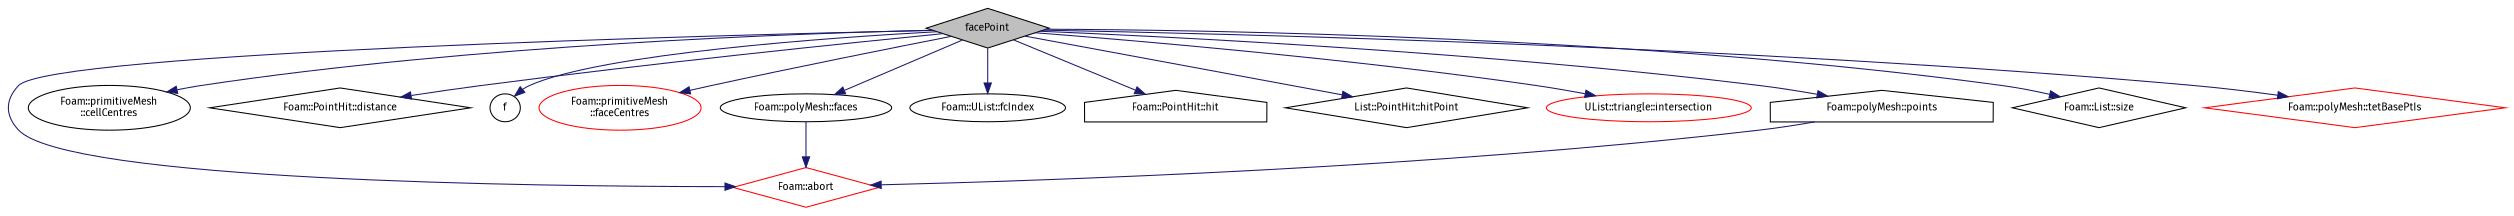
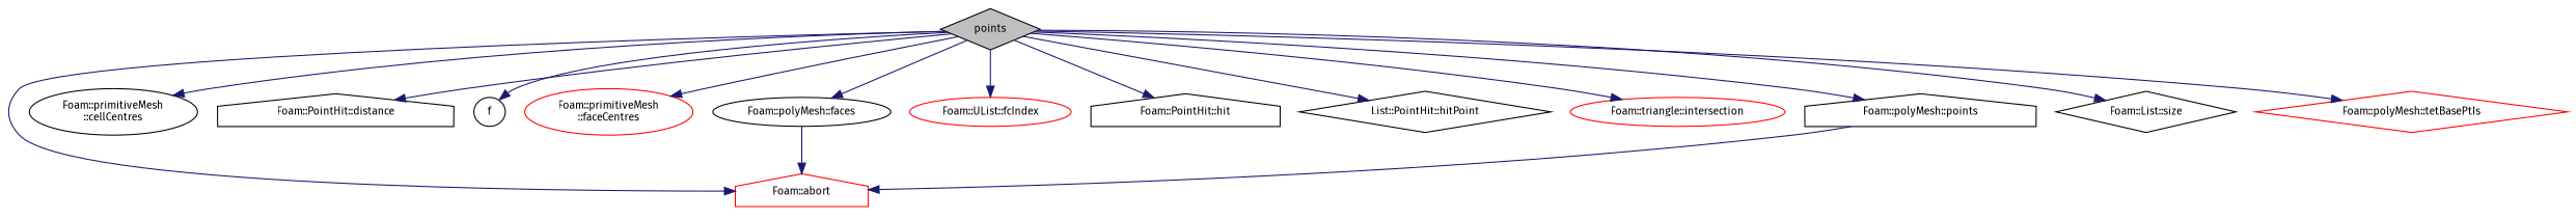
  digraph {
    fontname="Fira Sans"
    rankdir=TB
    node [color=black fontname="Fira Sans" fontsize=10 shape=ellipse]
    edge [color=midnightblue fontname="Fira Sans" fontsize=10 labelfontname=Helvetica labelfontsize=10 style=solid]
-   n1 [fillcolor=grey75 fontcolor=black height=0.2 label=facePoint shape=diamond style=filled width=0.4]
-   n2 [color=red height=0.2 label="Foam::abort" shape=diamond width=0.4]
+   n1 [fillcolor=grey75 fontcolor=black height=0.2 label=points shape=diamond style=filled width=0.4]
+   n2 [color=red height=0.2 label="Foam::abort" shape=house width=0.4]
    n3 [height=0.2 label="Foam::primitiveMesh\l::cellCentres" width=0.4]
-   n4 [height=0.2 label="Foam::PointHit::distance" shape=diamond width=0.4]
+   n4 [height=0.2 label="Foam::PointHit::distance" shape=house width=0.4]
    n5 [height=0.2 label=f width=0.4]
    n6 [color=red height=0.2 label="Foam::primitiveMesh\l::faceCentres" width=0.4]
    n7 [height=0.2 label="Foam::polyMesh::faces" width=0.4]
-   n8 [height=0.2 label="Foam::UList::fcIndex" width=0.4]
+   n8 [color=red height=0.2 label="Foam::UList::fcIndex" width=0.4]
    n9 [height=0.2 label="Foam::PointHit::hit" shape=house width=0.4]
    n10 [height=0.2 label="List::PointHit::hitPoint" shape=diamond width=0.4]
-   n11 [color=red height=0.2 label="UList::triangle::intersection" width=0.4]
+   n11 [color=red height=0.2 label="Foam::triangle::intersection" width=0.4]
    n12 [height=0.2 label="Foam::polyMesh::points" shape=house width=0.4]
    n13 [height=0.2 label="Foam::List::size" shape=diamond width=0.4]
    n14 [color=red height=0.2 label="Foam::polyMesh::tetBasePtIs" shape=diamond width=0.4]
    n1 -> n2
    n1 -> n3
    n1 -> n4
    n1 -> n5
    n1 -> n6
    n1 -> n7
    n1 -> n8
    n1 -> n9
    n1 -> n10
    n1 -> n11
    n1 -> n12
    n1 -> n13
    n1 -> n14
    n7 -> n2
    n12 -> n2
  }
